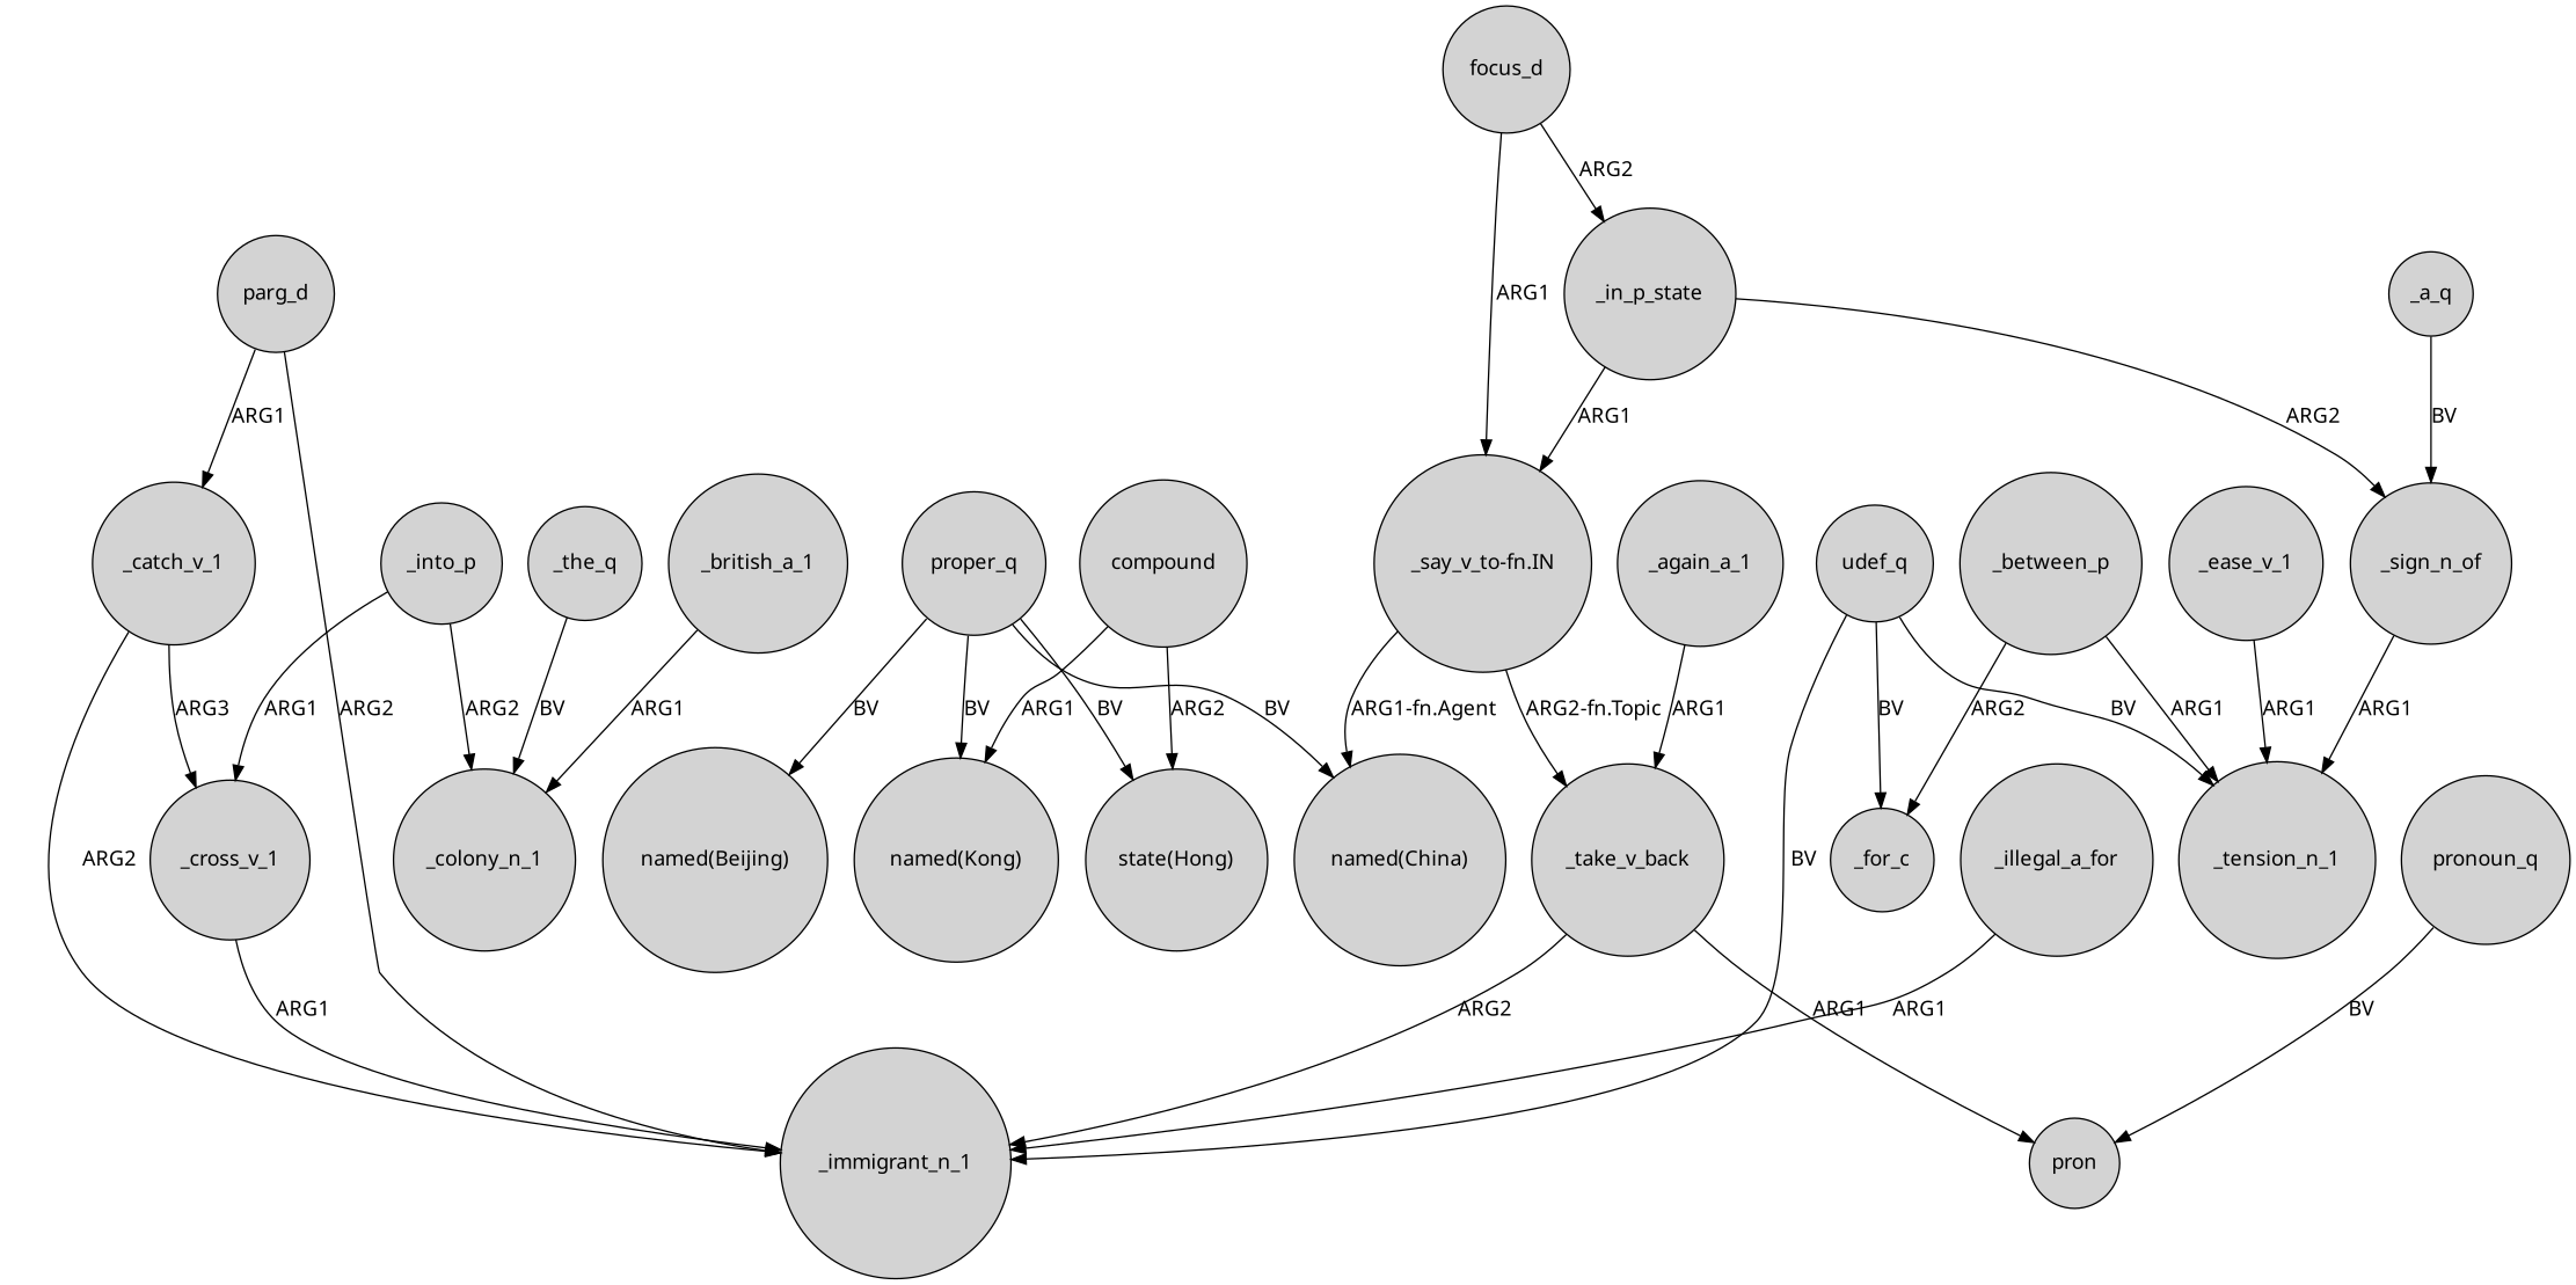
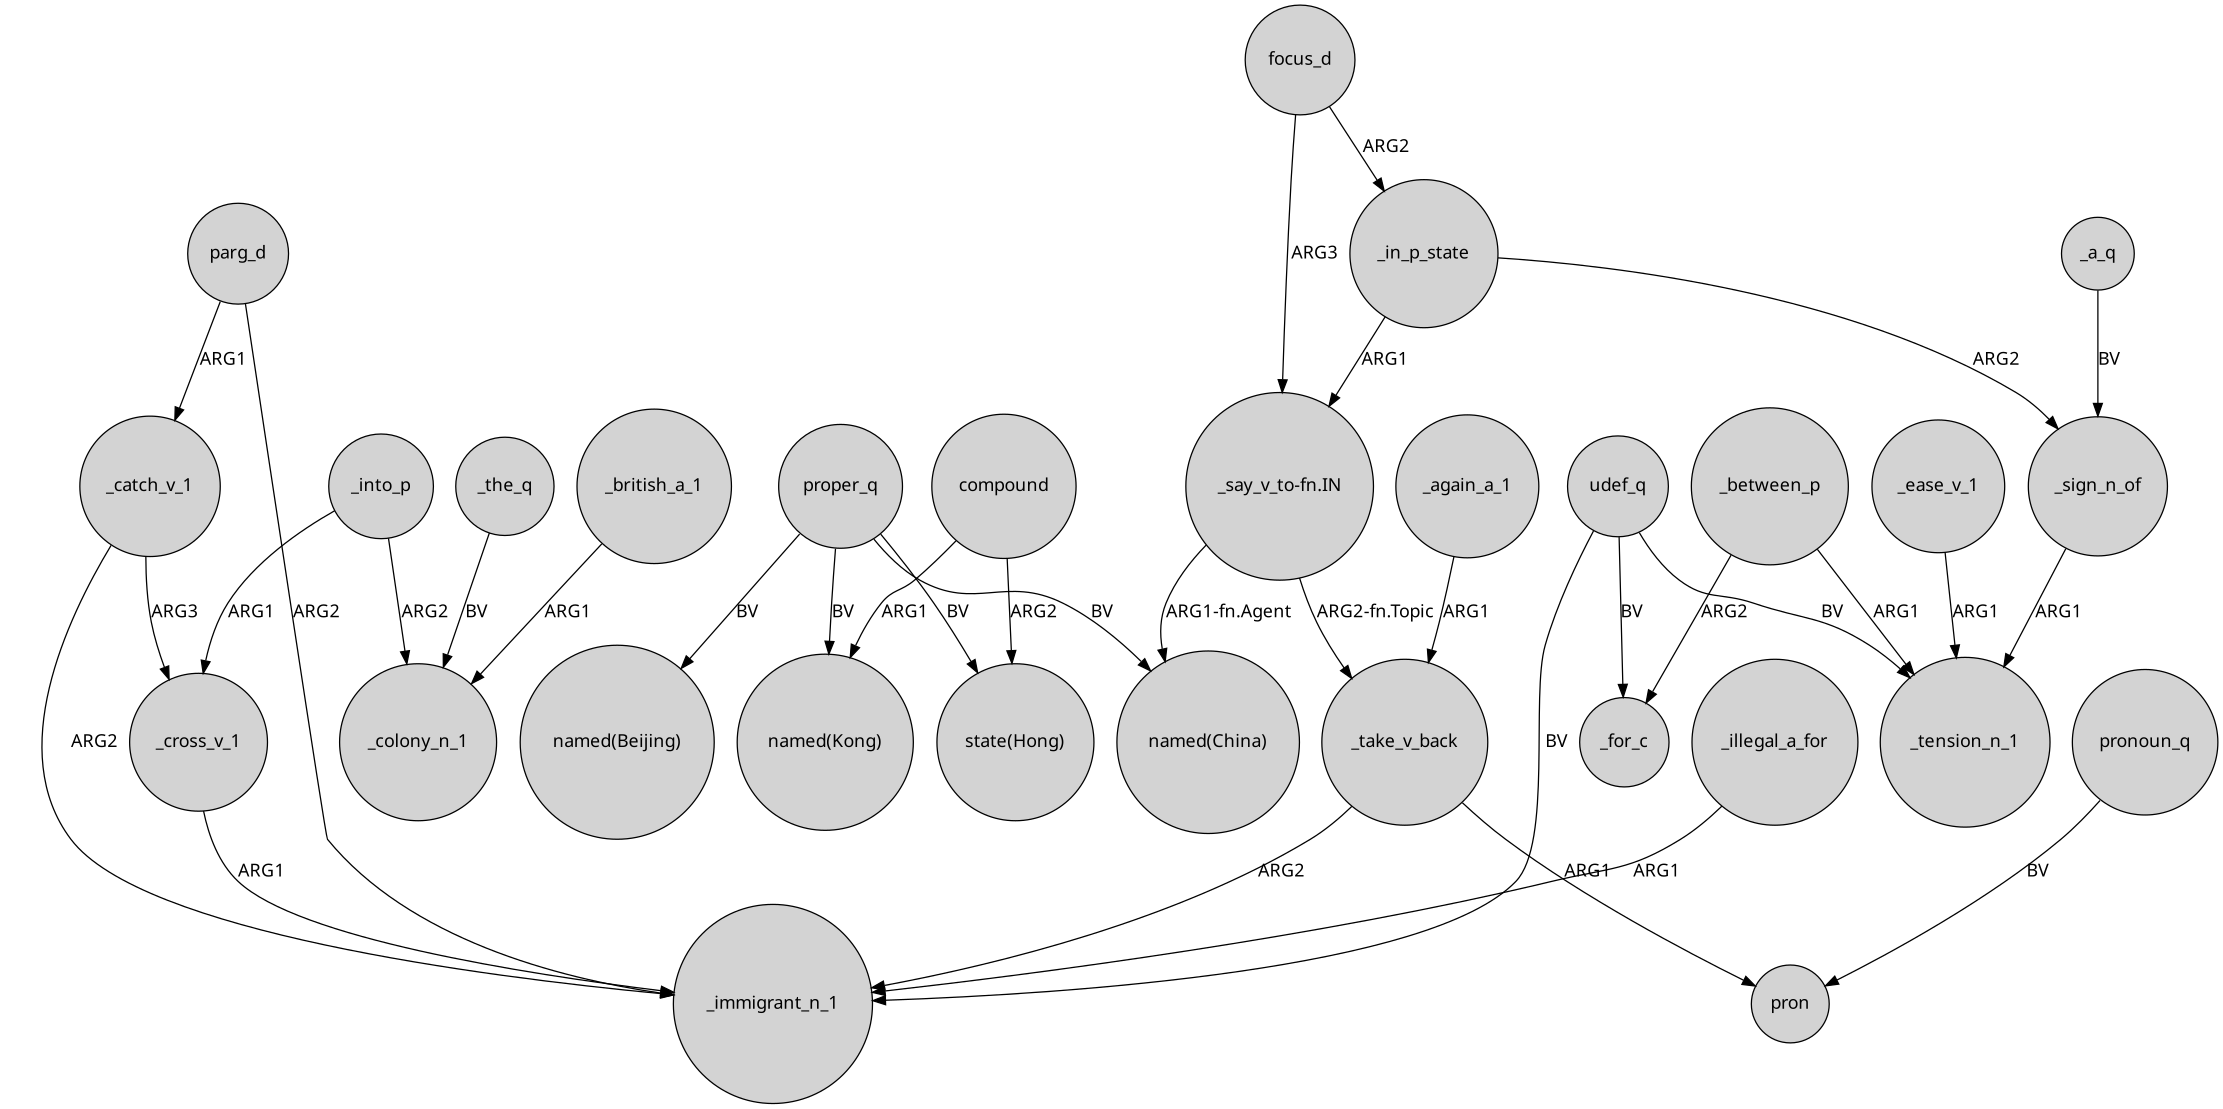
  digraph {
    fontname="Noto Sans"
    node [fontname="Noto Sans" shape=circle style=filled]
    edge [fontname="Noto Sans"]
    parg_d
    _immigrant_n_1
    _catch_v_1
    _cross_v_1
    "_say_v_to-fn.IN"
    _take_v_back
    "named(China)"
    pron
    focus_d
    _in_p_state
    _sign_n_of
    _tension_n_1
    _a_q
    n14 [label="state(Hong)"]
    compound
    "named(Kong)"
    _into_p
    _colony_n_1
    udef_q
    n20 [label=_for_c]
    proper_q
    "named(Beijing)"
    _between_p
    pronoun_q
    _ease_v_1
    _again_a_1
    _illegal_a_for
    _british_a_1
    _the_q
    parg_d -> _immigrant_n_1 [label=ARG2]
    parg_d -> _catch_v_1 [label=ARG1]
    _catch_v_1 -> _immigrant_n_1 [label=ARG2]
    _catch_v_1 -> _cross_v_1 [label=ARG3]
    _cross_v_1 -> _immigrant_n_1 [label=ARG1]
    "_say_v_to-fn.IN" -> _take_v_back [label="ARG2-fn.Topic"]
    "_say_v_to-fn.IN" -> "named(China)" [label="ARG1-fn.Agent"]
    _take_v_back -> _immigrant_n_1 [label=ARG2]
    _take_v_back -> pron [label=ARG1]
-   focus_d -> "_say_v_to-fn.IN" [label=ARG1]
+   focus_d -> "_say_v_to-fn.IN" [label=ARG3]
    focus_d -> _in_p_state [label=ARG2]
    _in_p_state -> "_say_v_to-fn.IN" [label=ARG1]
    _in_p_state -> _sign_n_of [label=ARG2]
    _sign_n_of -> _tension_n_1 [label=ARG1]
    _a_q -> _sign_n_of [label=BV]
    compound -> n14 [label=ARG2]
    compound -> "named(Kong)" [label=ARG1]
    _into_p -> _cross_v_1 [label=ARG1]
    _into_p -> _colony_n_1 [label=ARG2]
    udef_q -> _immigrant_n_1 [label=BV]
    udef_q -> _tension_n_1 [label=BV]
    udef_q -> n20 [label=BV]
    proper_q -> "named(China)" [label=BV]
    proper_q -> n14 [label=BV]
    proper_q -> "named(Kong)" [label=BV]
    proper_q -> "named(Beijing)" [label=BV]
    _between_p -> _tension_n_1 [label=ARG1]
    _between_p -> n20 [label=ARG2]
    pronoun_q -> pron [label=BV]
    _ease_v_1 -> _tension_n_1 [label=ARG1]
    _again_a_1 -> _take_v_back [label=ARG1]
    _illegal_a_for -> _immigrant_n_1 [label=ARG1]
    _british_a_1 -> _colony_n_1 [label=ARG1]
    _the_q -> _colony_n_1 [label=BV]
  }
